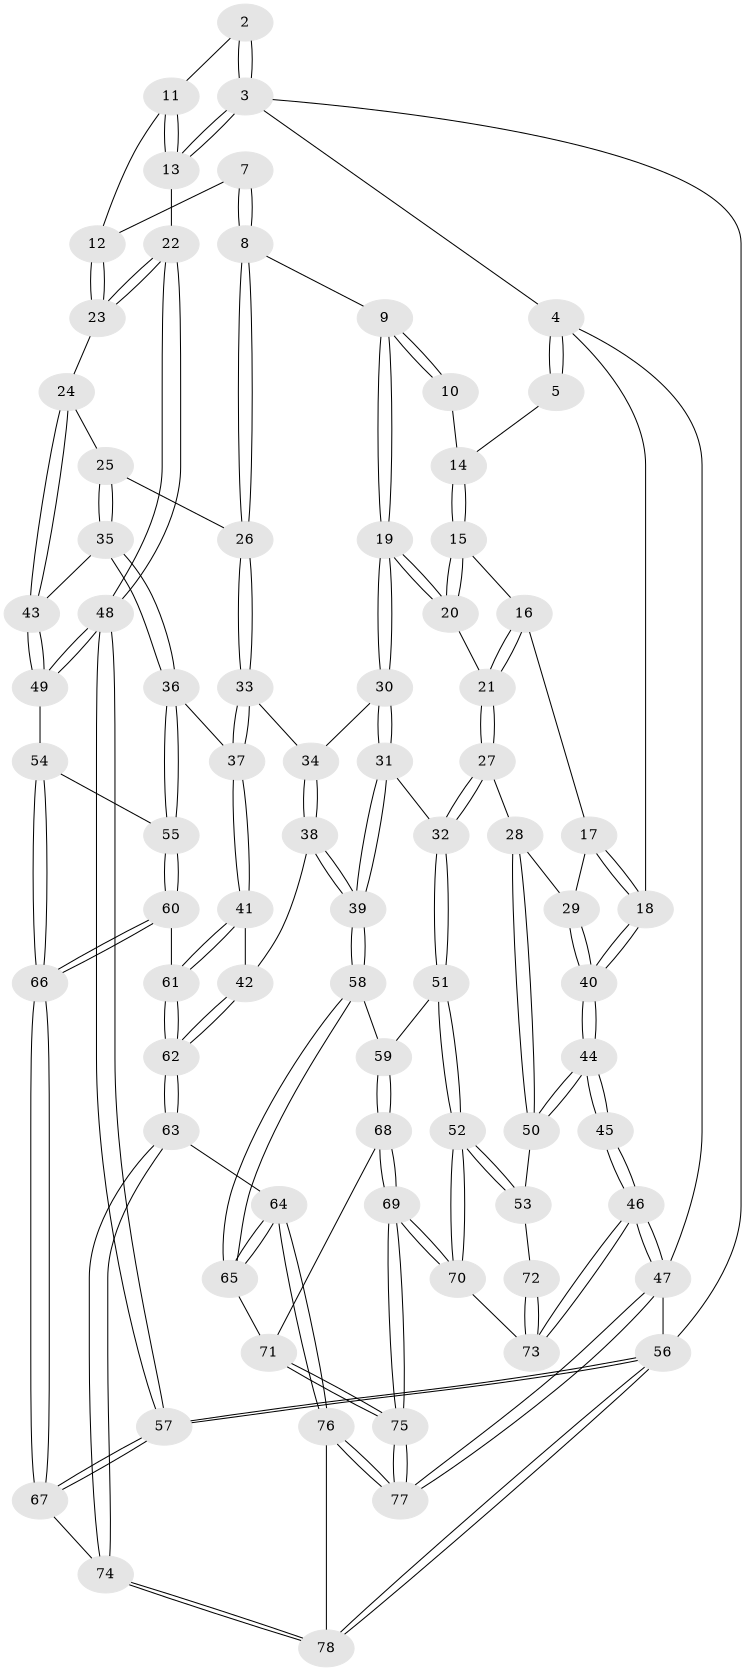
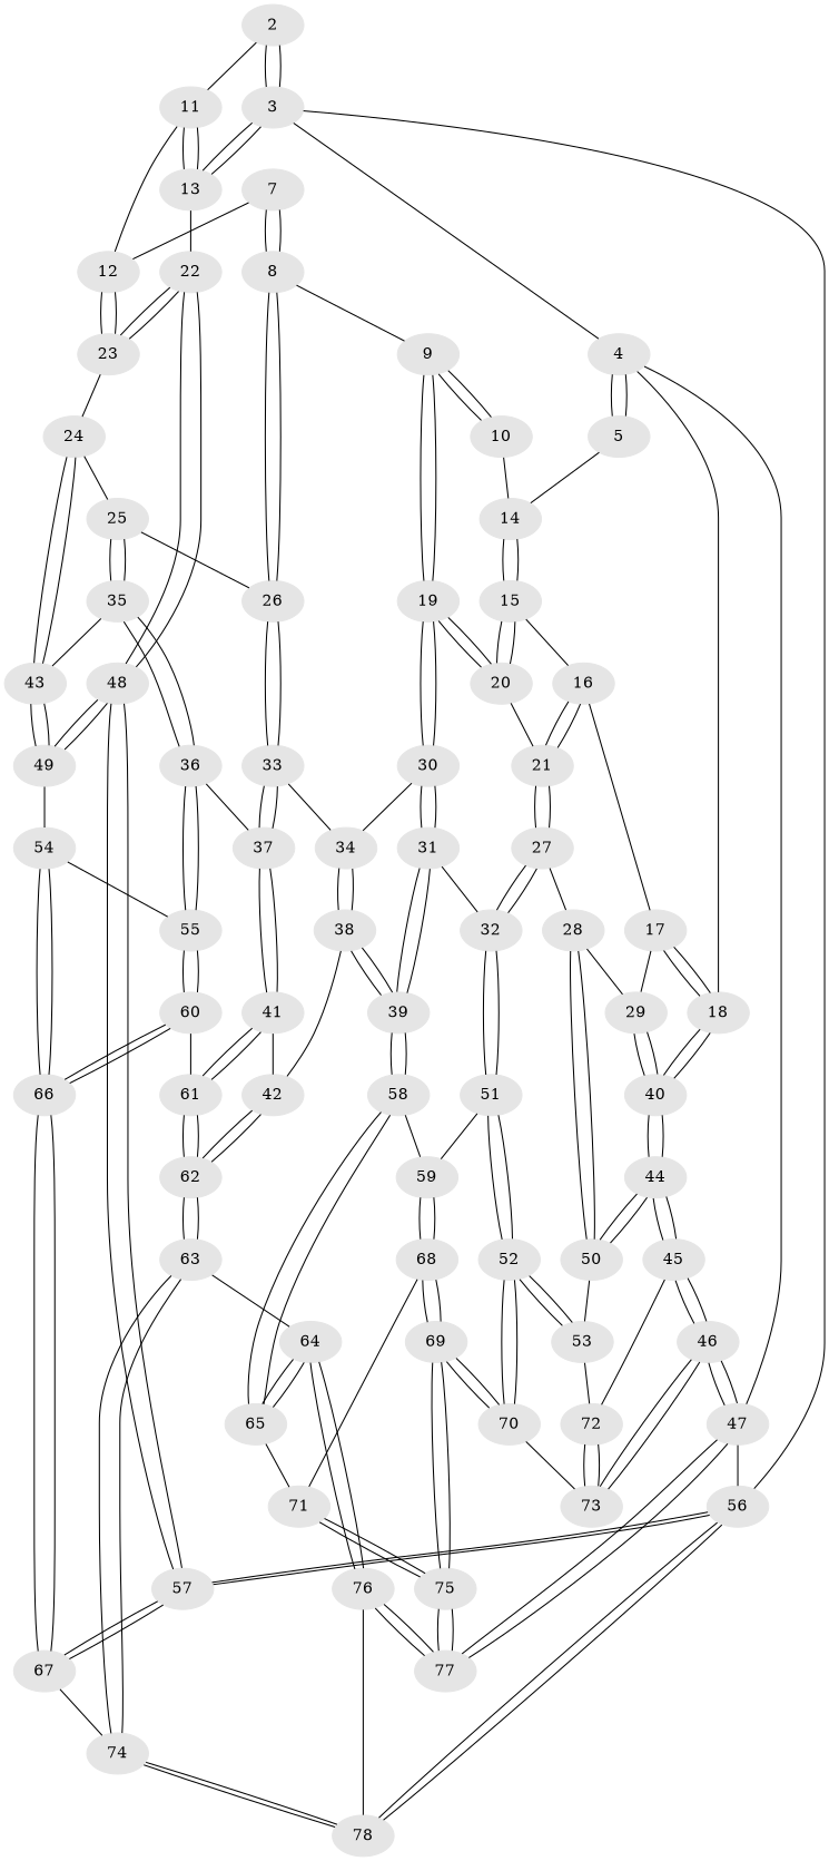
  graph {
    node [color=gray90 style=filled]
    2
    3
    11
    7
    8
    12
    4
    13
    56
    5
    18
    47
    22
    57
    78
    14
    40
    77
    15
    10
    9
    26
    23
    19
    33
    20
    30
    24
    48
    16
    17
    21
    29
    27
    44
    31
    34
    28
    32
    49
    25
    43
    35
    36
    37
    50
    51
    53
    39
    38
    58
    52
    59
    41
    42
    55
    60
    61
    62
    65
    45
    63
    54
    46
    72
    73
    67
    66
    70
    68
    74
    71
    69
    64
    76
    75
    2 -- 3
    2 -- 3
    2 -- 11
    3 -- 4
    3 -- 13
    3 -- 13
    3 -- 56
    11 -- 12
    11 -- 13
    11 -- 13
    7 -- 8
    7 -- 8
    7 -- 12
    8 -- 9
    8 -- 26
    8 -- 26
    12 -- 23
    12 -- 23
    4 -- 5
    4 -- 5
    4 -- 18
    4 -- 47
    13 -- 22
    56 -- 57
    56 -- 57
    56 -- 78
    56 -- 78
    5 -- 14
    18 -- 40
    18 -- 40
    47 -- 56
    47 -- 77
    47 -- 77
    22 -- 23
    22 -- 23
    22 -- 48
    22 -- 48
    57 -- 67
    57 -- 67
    14 -- 15
    14 -- 15
    40 -- 44
    40 -- 44
    15 -- 20
    15 -- 20
    15 -- 16
    10 -- 14
    9 -- 10
    9 -- 10
    9 -- 19
    9 -- 19
    26 -- 33
    26 -- 33
    23 -- 24
    19 -- 20
    19 -- 20
    19 -- 30
    19 -- 30
    33 -- 34
    33 -- 37
    33 -- 37
    20 -- 21
    30 -- 31
    30 -- 31
    30 -- 34
    24 -- 25
    24 -- 43
    24 -- 43
    48 -- 57
    48 -- 57
    48 -- 49
    48 -- 49
    16 -- 17
    16 -- 21
    16 -- 21
    17 -- 18
    17 -- 18
    17 -- 29
    21 -- 27
    21 -- 27
    29 -- 40
    29 -- 40
    27 -- 28
    27 -- 32
    27 -- 32
    44 -- 50
    44 -- 50
    44 -- 45
    44 -- 45
    31 -- 32
    31 -- 39
    31 -- 39
    34 -- 38
    34 -- 38
    28 -- 29
    28 -- 50
    28 -- 50
    32 -- 51
    32 -- 51
    49 -- 54
    25 -- 26
    25 -- 35
    25 -- 35
    43 -- 49
    43 -- 49
    35 -- 43
    35 -- 36
    35 -- 36
    36 -- 37
    36 -- 55
    36 -- 55
    37 -- 41
    37 -- 41
    50 -- 53
    51 -- 52
    51 -- 52
    51 -- 59
    53 -- 72
    39 -- 58
    39 -- 58
    38 -- 39
    38 -- 39
    38 -- 42
    58 -- 59
    58 -- 65
    58 -- 65
    52 -- 53
    52 -- 53
    52 -- 70
    52 -- 70
    59 -- 68
    59 -- 68
    41 -- 42
    41 -- 61
    41 -- 61
    42 -- 62
    42 -- 62
    55 -- 60
    55 -- 60
    60 -- 61
    60 -- 66
    60 -- 66
    61 -- 62
    61 -- 62
    62 -- 63
    62 -- 63
    65 -- 71
    45 -- 46
    45 -- 46
+   45 -- 72
    63 -- 74
    63 -- 74
    63 -- 64
    54 -- 55
    54 -- 66
    54 -- 66
    46 -- 47
    46 -- 47
    46 -- 73
    46 -- 73
    72 -- 73
    72 -- 73
    67 -- 74
    66 -- 67
    66 -- 67
    70 -- 73
    68 -- 71
    68 -- 69
    68 -- 69
    74 -- 78
    74 -- 78
    71 -- 75
    71 -- 75
    69 -- 70
    69 -- 70
    69 -- 75
    69 -- 75
    64 -- 65
    64 -- 65
    64 -- 76
    64 -- 76
    76 -- 78
    76 -- 77
    76 -- 77
    75 -- 77
    75 -- 77
  }
